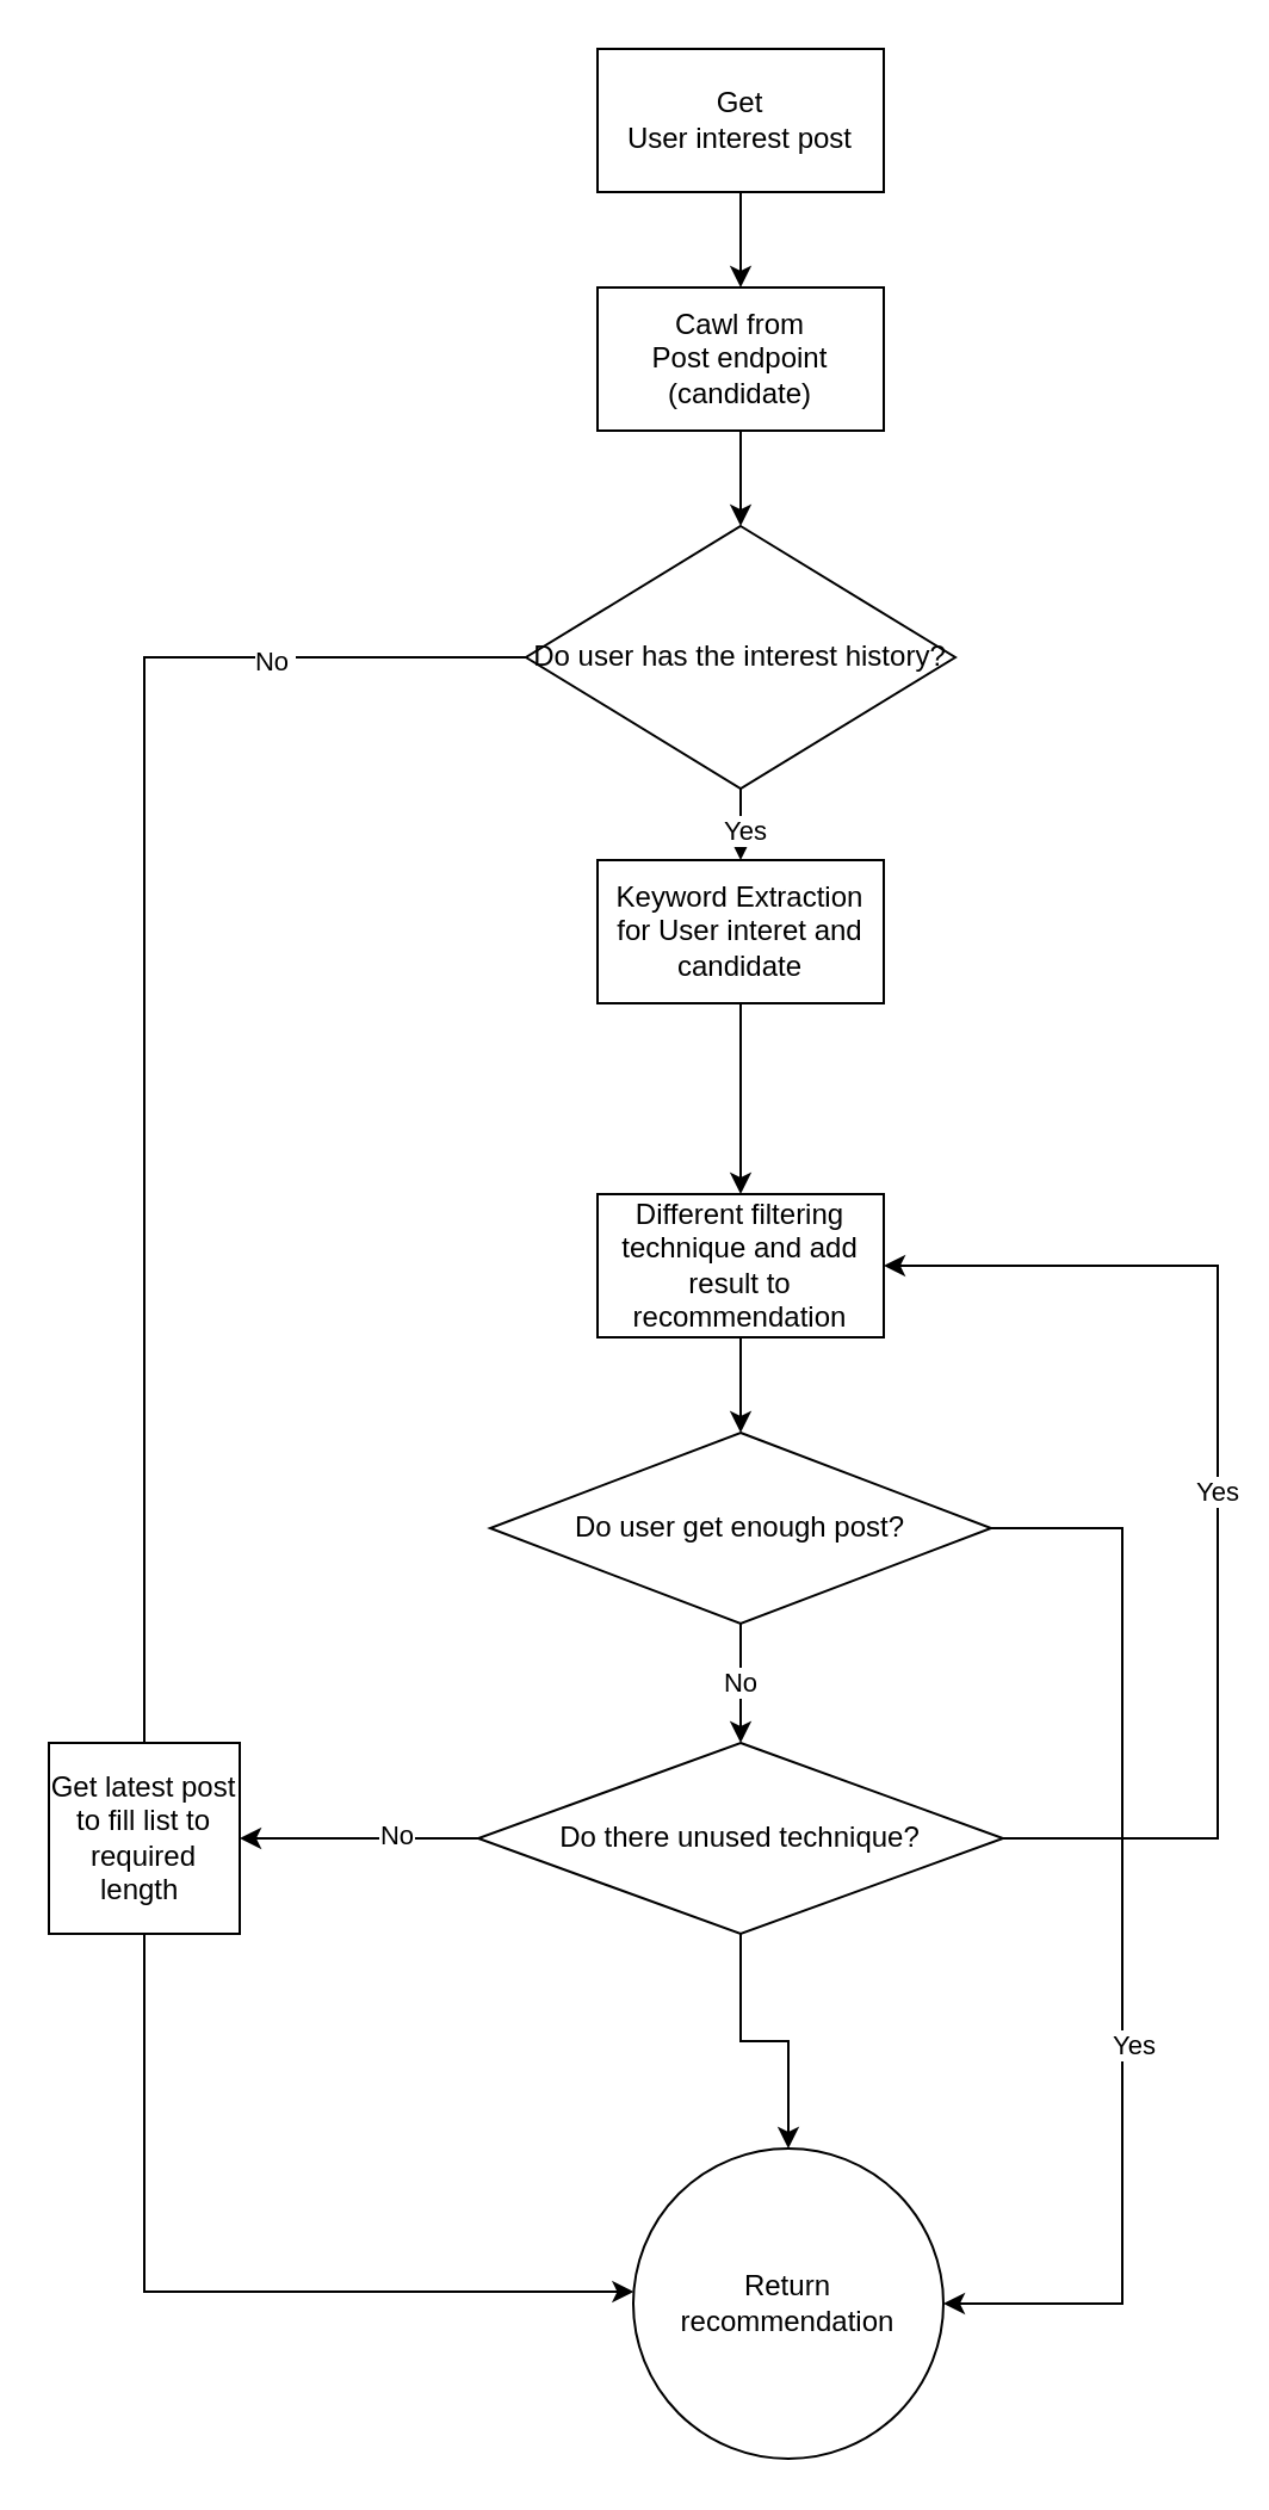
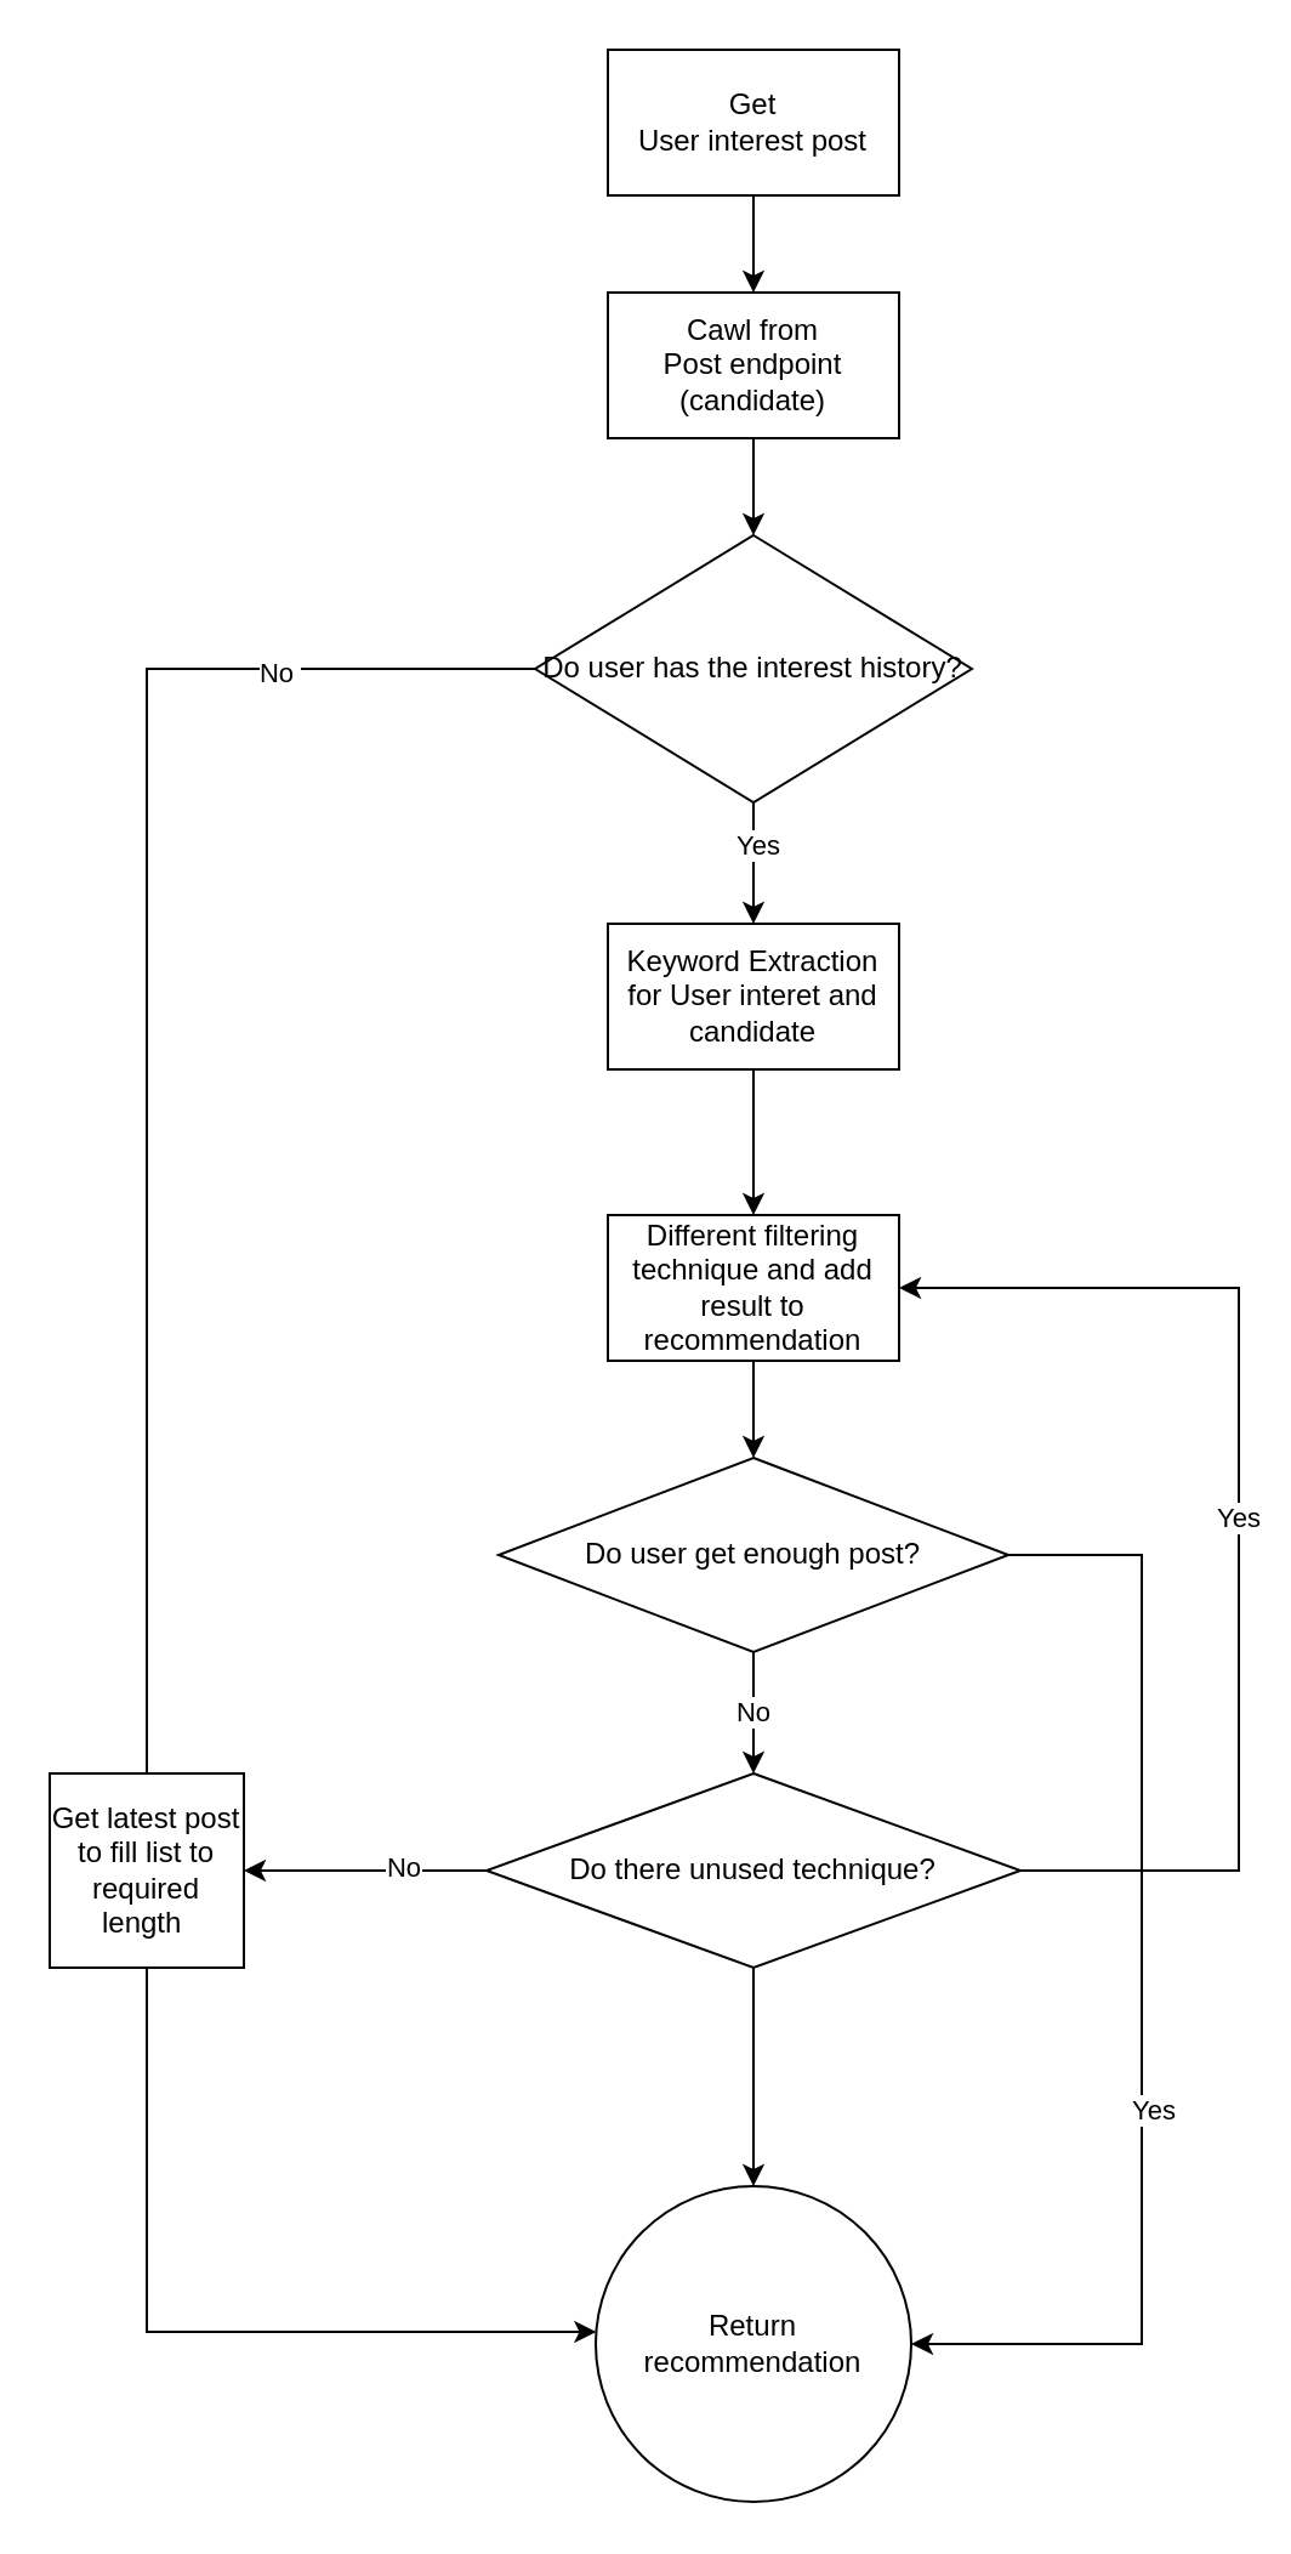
  <mxCell id="0" />
  <mxCell id="1" parent="0" />
  <mxCell id="2" style="edgeStyle=orthogonalEdgeStyle;rounded=0;orthogonalLoop=1;jettySize=auto;html=1;" edge="1" parent="1" source="3" target="5"><mxGeometry relative="1" as="geometry" /></mxCell>
  <mxCell id="3" value="Get&lt;br&gt;User interest post" style="rounded=0;whiteSpace=wrap;html=1;" vertex="1" parent="1"><mxGeometry x="250" y="20" width="120" height="60" as="geometry" /></mxCell>
  <mxCell id="4" style="edgeStyle=orthogonalEdgeStyle;rounded=0;orthogonalLoop=1;jettySize=auto;html=1;" edge="1" parent="1" source="5" target="12"><mxGeometry relative="1" as="geometry" /></mxCell>
  <mxCell id="5" value="Cawl from&lt;br&gt;Post endpoint&lt;br&gt;(candidate)" style="rounded=0;whiteSpace=wrap;html=1;" vertex="1" parent="1"><mxGeometry x="250" y="120" width="120" height="60" as="geometry" /></mxCell>
  <mxCell id="6" style="edgeStyle=orthogonalEdgeStyle;rounded=0;orthogonalLoop=1;jettySize=auto;html=1;" edge="1" parent="1" source="7" target="14"><mxGeometry relative="1" as="geometry" /></mxCell>
- <mxCell id="7" value="Keyword Extraction for User interet and candidate" style="rounded=0;whiteSpace=wrap;html=1;" vertex="1" parent="1"><mxGeometry x="250" y="360" width="120" height="60" as="geometry" /></mxCell>
+ <mxCell id="7" value="Keyword Extraction for User interet and candidate" style="rounded=0;whiteSpace=wrap;html=1;" vertex="1" parent="1"><mxGeometry x="250" y="380" width="120" height="60" as="geometry" /></mxCell>
  <mxCell id="8" style="edgeStyle=orthogonalEdgeStyle;rounded=0;orthogonalLoop=1;jettySize=auto;html=1;entryX=0.5;entryY=0;entryDx=0;entryDy=0;" edge="1" parent="1" source="12" target="7"><mxGeometry relative="1" as="geometry" /></mxCell>
  <mxCell id="9" value="Yes" style="edgeLabel;html=1;align=center;verticalAlign=middle;resizable=0;points=[];" vertex="1" connectable="0" parent="8"><mxGeometry x="-0.32" y="1" relative="1" as="geometry"><mxPoint as="offset" /></mxGeometry></mxCell>
  <mxCell id="10" style="edgeStyle=orthogonalEdgeStyle;rounded=0;orthogonalLoop=1;jettySize=auto;html=1;entryX=0.5;entryY=0;entryDx=0;entryDy=0;endArrow=none;" edge="1" parent="1" source="12" target="25"><mxGeometry relative="1" as="geometry" /></mxCell>
  <mxCell id="11" value="No&amp;nbsp;" style="edgeLabel;html=1;align=center;verticalAlign=middle;resizable=0;points=[];" vertex="1" connectable="0" parent="10"><mxGeometry x="-0.655" y="1" relative="1" as="geometry"><mxPoint as="offset" /></mxGeometry></mxCell>
  <mxCell id="12" value="Do user has the interest history?" style="rhombus;whiteSpace=wrap;html=1;" vertex="1" parent="1"><mxGeometry x="220" y="220" width="180" height="110" as="geometry" /></mxCell>
  <mxCell id="13" style="edgeStyle=orthogonalEdgeStyle;rounded=0;orthogonalLoop=1;jettySize=auto;html=1;entryX=0.5;entryY=0;entryDx=0;entryDy=0;" edge="1" parent="1" source="14" target="18"><mxGeometry relative="1" as="geometry" /></mxCell>
  <mxCell id="14" value="Different filtering technique and add result to recommendation" style="rounded=0;whiteSpace=wrap;html=1;" vertex="1" parent="1"><mxGeometry x="250" y="500" width="120" height="60" as="geometry" /></mxCell>
  <mxCell id="15" value="No" style="edgeStyle=orthogonalEdgeStyle;rounded=0;orthogonalLoop=1;jettySize=auto;html=1;entryX=0.5;entryY=0;entryDx=0;entryDy=0;" edge="1" parent="1" source="18" target="23"><mxGeometry relative="1" as="geometry" /></mxCell>
  <mxCell id="16" style="edgeStyle=orthogonalEdgeStyle;rounded=0;orthogonalLoop=1;jettySize=auto;html=1;" edge="1" parent="1" source="18" target="26"><mxGeometry relative="1" as="geometry"><Array as="points"><mxPoint x="470" y="640" /><mxPoint x="470" y="965" /></Array></mxGeometry></mxCell>
  <mxCell id="17" value="Yes" style="edgeLabel;html=1;align=center;verticalAlign=middle;resizable=0;points=[];" vertex="1" connectable="0" parent="16"><mxGeometry x="0.192" y="4" relative="1" as="geometry"><mxPoint as="offset" /></mxGeometry></mxCell>
  <mxCell id="18" value="Do user get enough post?" style="rhombus;whiteSpace=wrap;html=1;" vertex="1" parent="1"><mxGeometry x="205" y="600" width="210" height="80" as="geometry" /></mxCell>
  <mxCell id="19" value="Yes" style="edgeStyle=orthogonalEdgeStyle;rounded=0;orthogonalLoop=1;jettySize=auto;html=1;" edge="1" parent="1" source="23" target="14"><mxGeometry relative="1" as="geometry"><Array as="points"><mxPoint x="510" y="770" /><mxPoint x="510" y="530" /></Array></mxGeometry></mxCell>
  <mxCell id="20" style="edgeStyle=orthogonalEdgeStyle;rounded=0;orthogonalLoop=1;jettySize=auto;html=1;entryX=1;entryY=0.5;entryDx=0;entryDy=0;" edge="1" parent="1" source="23" target="25"><mxGeometry relative="1" as="geometry" /></mxCell>
  <mxCell id="21" value="No" style="edgeLabel;html=1;align=center;verticalAlign=middle;resizable=0;points=[];" vertex="1" connectable="0" parent="20"><mxGeometry x="-0.3" y="-2" relative="1" as="geometry"><mxPoint as="offset" /></mxGeometry></mxCell>
  <mxCell id="22" style="edgeStyle=orthogonalEdgeStyle;rounded=0;orthogonalLoop=1;jettySize=auto;html=1;" edge="1" parent="1" source="23" target="26"><mxGeometry relative="1" as="geometry" /></mxCell>
  <mxCell id="23" value="Do there unused technique?" style="rhombus;whiteSpace=wrap;html=1;" vertex="1" parent="1"><mxGeometry x="200" y="730" width="220" height="80" as="geometry" /></mxCell>
  <mxCell id="24" style="edgeStyle=orthogonalEdgeStyle;rounded=0;orthogonalLoop=1;jettySize=auto;html=1;" edge="1" parent="1" source="25" target="26"><mxGeometry relative="1" as="geometry"><Array as="points"><mxPoint x="60" y="960" /></Array></mxGeometry></mxCell>
  <mxCell id="25" value="Get latest post to fill list to required length&amp;nbsp;" style="whiteSpace=wrap;html=1;aspect=fixed;" vertex="1" parent="1"><mxGeometry x="20" y="730" width="80" height="80" as="geometry" /></mxCell>
- <mxCell id="26" value="Return&lt;br&gt;recommendation" style="ellipse;whiteSpace=wrap;html=1;aspect=fixed;" vertex="1" parent="1"><mxGeometry x="265" y="900" width="130" height="130" as="geometry" /></mxCell>
+ <mxCell id="26" value="Return&lt;br&gt;recommendation" style="ellipse;whiteSpace=wrap;html=1;aspect=fixed;" vertex="1" parent="1"><mxGeometry x="245" y="900" width="130" height="130" as="geometry" /></mxCell>
